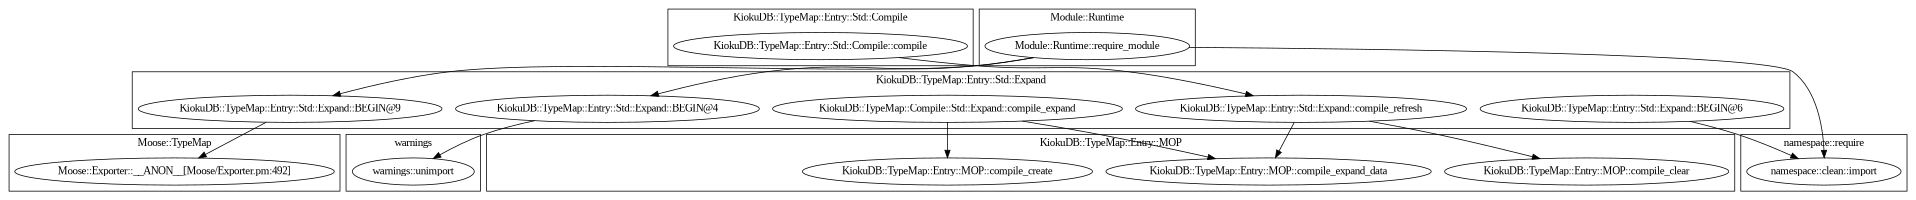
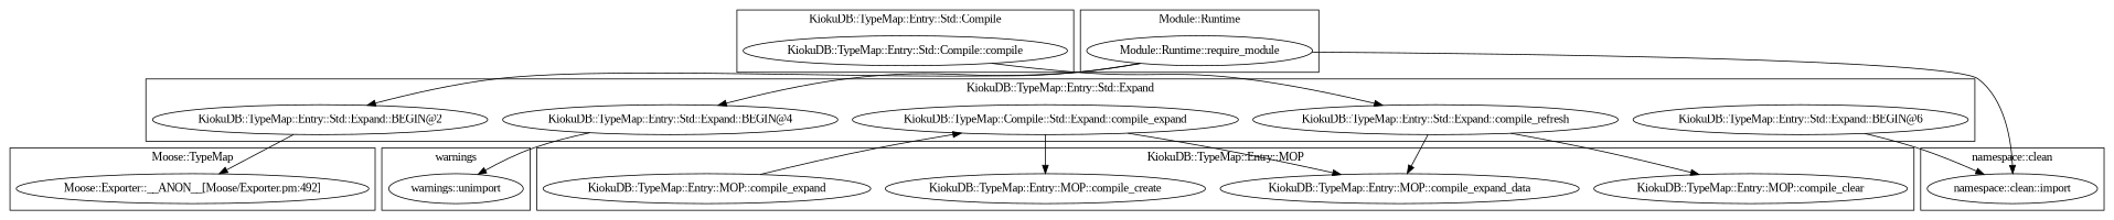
  digraph {
    fontname="Liberation Serif"
    node [fontname="Liberation Serif"]
    edge [fontname="Liberation Serif"]
-   "KiokuDB::TypeMap::Entry::Std::Expand::BEGIN@2" [label="KiokuDB::TypeMap::Entry::Std::Expand::BEGIN@9"]
+   "KiokuDB::TypeMap::Entry::Std::Expand::BEGIN@2"
    "KiokuDB::TypeMap::Entry::Std::Expand::BEGIN@4"
    n3 [label="KiokuDB::TypeMap::Compile::Std::Expand::compile_expand"]
    "KiokuDB::TypeMap::Entry::Std::Expand::BEGIN@6"
    "KiokuDB::TypeMap::Entry::Std::Expand::compile_refresh"
    "namespace::clean::import"
    "warnings::unimport"
    "KiokuDB::TypeMap::Entry::Std::Compile::compile"
    "Module::Runtime::require_module"
    "KiokuDB::TypeMap::Entry::MOP::compile_create"
    "KiokuDB::TypeMap::Entry::MOP::compile_clear"
+   "KiokuDB::TypeMap::Entry::MOP::compile_expand"
    "KiokuDB::TypeMap::Entry::MOP::compile_expand_data"
    "Moose::Exporter::__ANON__[Moose/Exporter.pm:492]"
    subgraph cluster_1 {
      label="KiokuDB::TypeMap::Entry::Std::Expand"
      "KiokuDB::TypeMap::Entry::Std::Expand::BEGIN@2"
      "KiokuDB::TypeMap::Entry::Std::Expand::BEGIN@4"
      n3
      "KiokuDB::TypeMap::Entry::Std::Expand::BEGIN@6"
      "KiokuDB::TypeMap::Entry::Std::Expand::compile_refresh"
    }
    subgraph cluster_2 {
-     label="namespace::require"
+     label="namespace::clean"
      "namespace::clean::import"
    }
    subgraph cluster_3 {
      label=warnings
      "warnings::unimport"
    }
    subgraph cluster_4 {
      label="KiokuDB::TypeMap::Entry::Std::Compile"
      "KiokuDB::TypeMap::Entry::Std::Compile::compile"
    }
    subgraph cluster_5 {
      label="Module::Runtime"
      "Module::Runtime::require_module"
    }
    subgraph cluster_6 {
      label="KiokuDB::TypeMap::Entry::MOP"
      "KiokuDB::TypeMap::Entry::MOP::compile_create"
      "KiokuDB::TypeMap::Entry::MOP::compile_clear"
+     "KiokuDB::TypeMap::Entry::MOP::compile_expand"
      "KiokuDB::TypeMap::Entry::MOP::compile_expand_data"
    }
    subgraph cluster_7 {
      label="Moose::TypeMap"
      "Moose::Exporter::__ANON__[Moose/Exporter.pm:492]"
    }
    "KiokuDB::TypeMap::Entry::Std::Expand::BEGIN@2" -> "Moose::Exporter::__ANON__[Moose/Exporter.pm:492]"
    "KiokuDB::TypeMap::Entry::Std::Expand::BEGIN@4" -> "warnings::unimport"
    n3 -> "KiokuDB::TypeMap::Entry::MOP::compile_create"
    n3 -> "KiokuDB::TypeMap::Entry::MOP::compile_expand_data"
    "KiokuDB::TypeMap::Entry::Std::Expand::BEGIN@6" -> "namespace::clean::import"
    "KiokuDB::TypeMap::Entry::Std::Expand::compile_refresh" -> "KiokuDB::TypeMap::Entry::MOP::compile_clear"
    "KiokuDB::TypeMap::Entry::Std::Expand::compile_refresh" -> "KiokuDB::TypeMap::Entry::MOP::compile_expand_data"
    "KiokuDB::TypeMap::Entry::Std::Compile::compile" -> "KiokuDB::TypeMap::Entry::Std::Expand::compile_refresh"
    "Module::Runtime::require_module" -> "KiokuDB::TypeMap::Entry::Std::Expand::BEGIN@2"
    "Module::Runtime::require_module" -> "KiokuDB::TypeMap::Entry::Std::Expand::BEGIN@4"
    "Module::Runtime::require_module" -> "namespace::clean::import"
+   "KiokuDB::TypeMap::Entry::MOP::compile_expand" -> n3
  }
